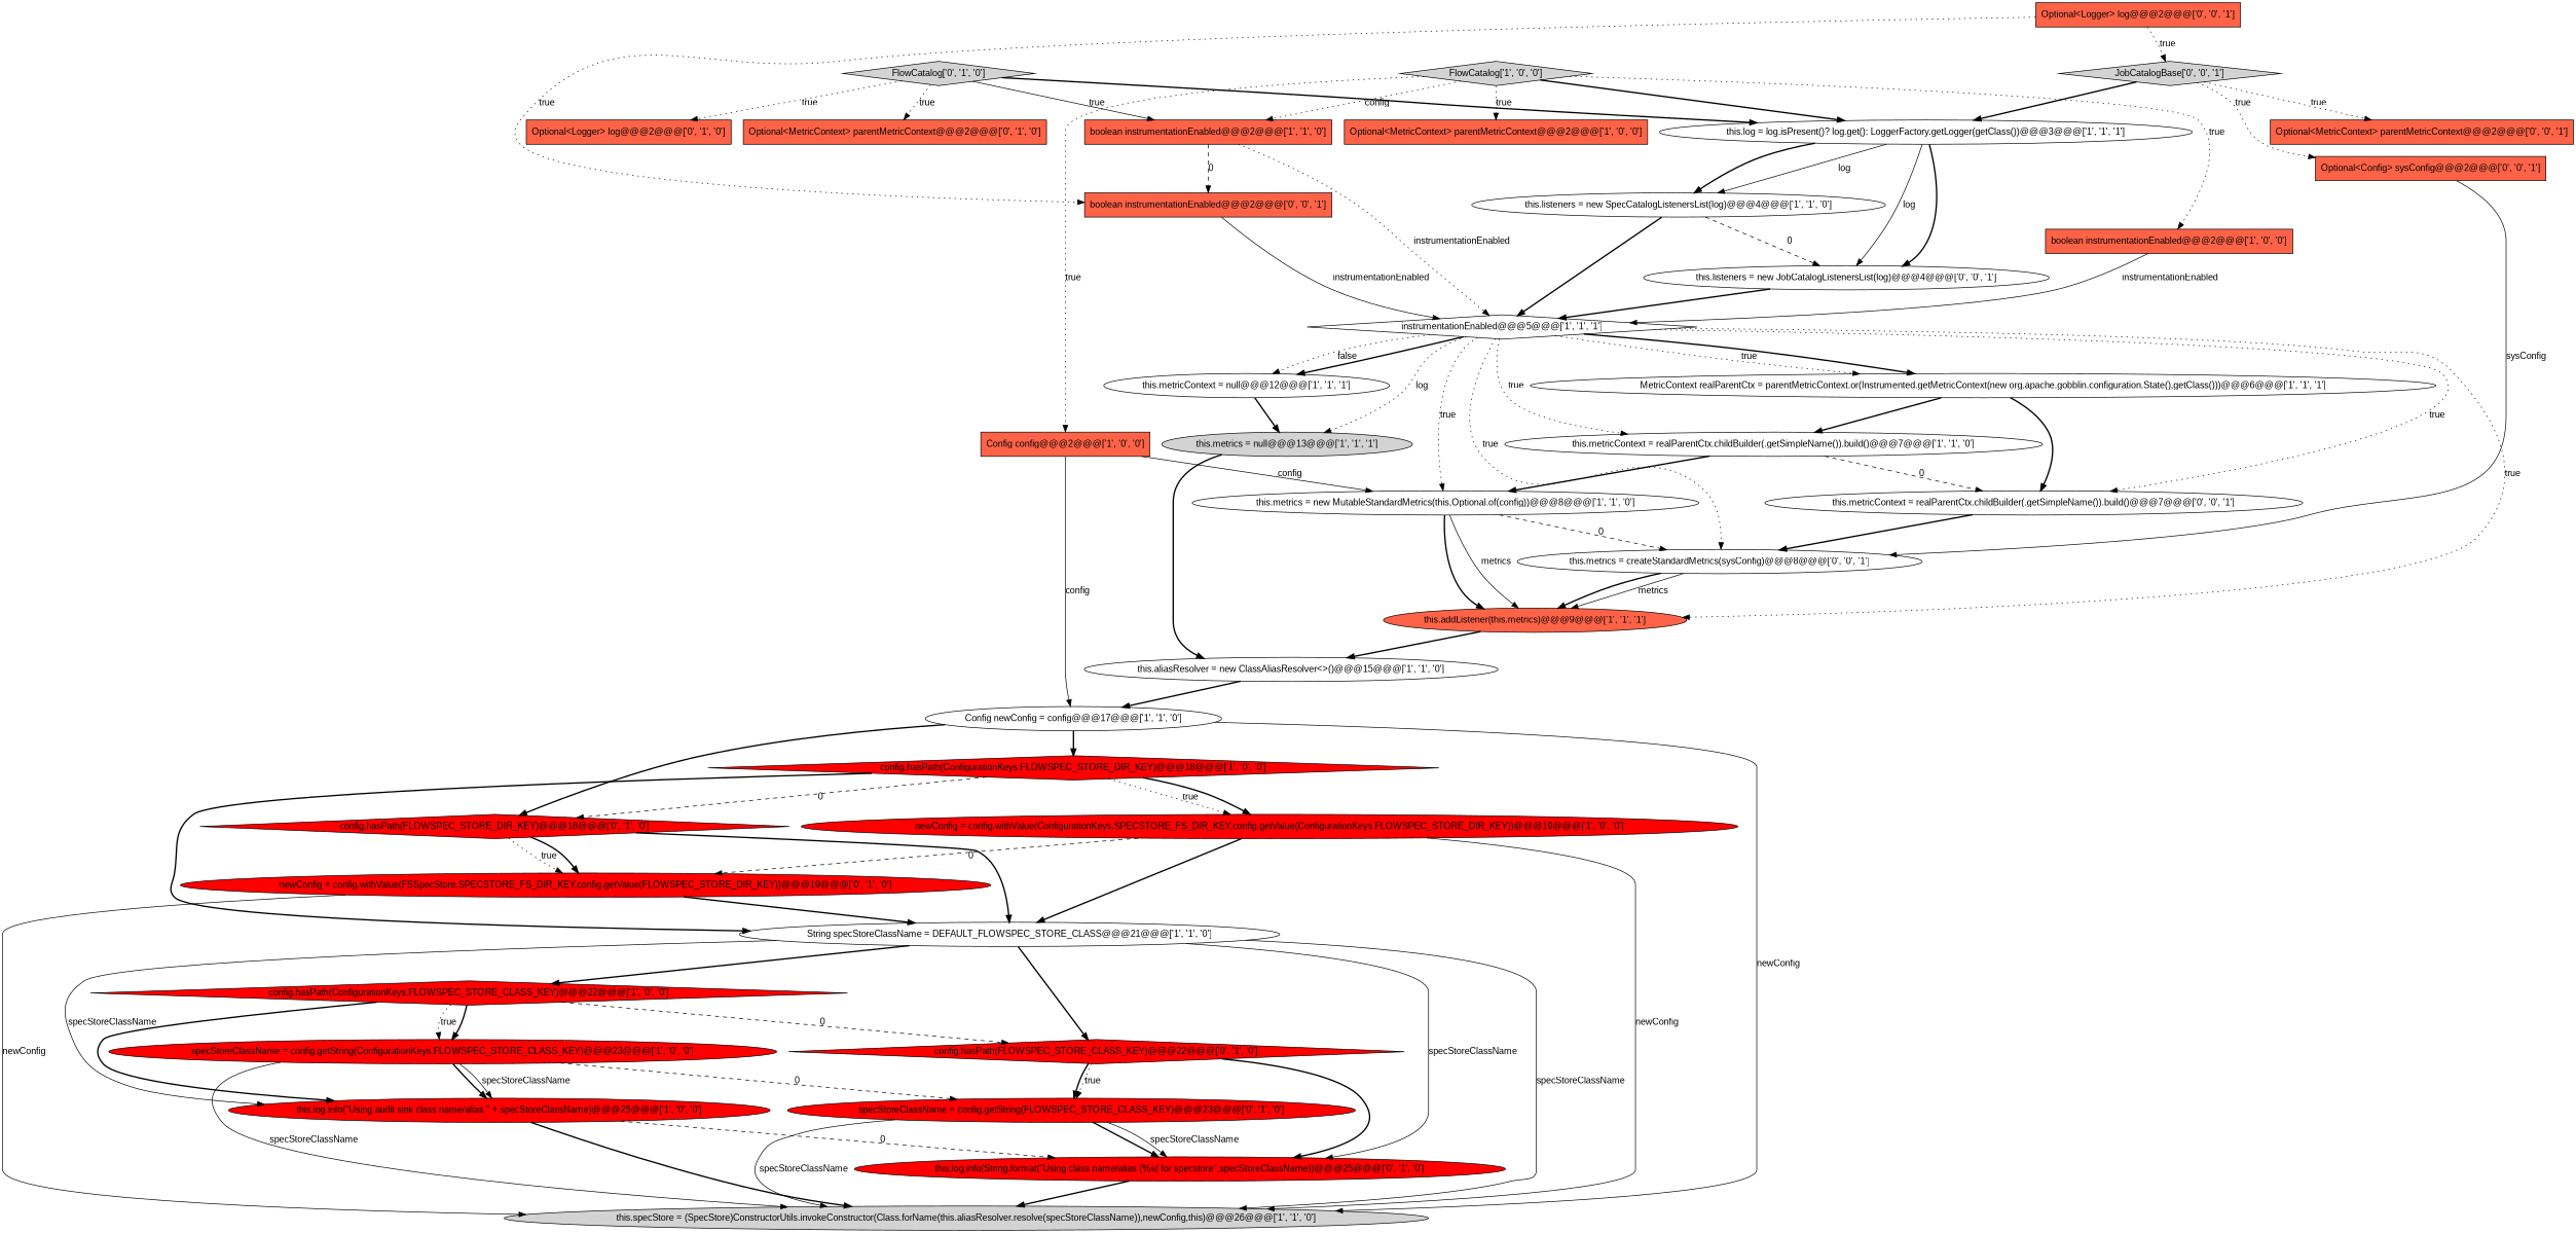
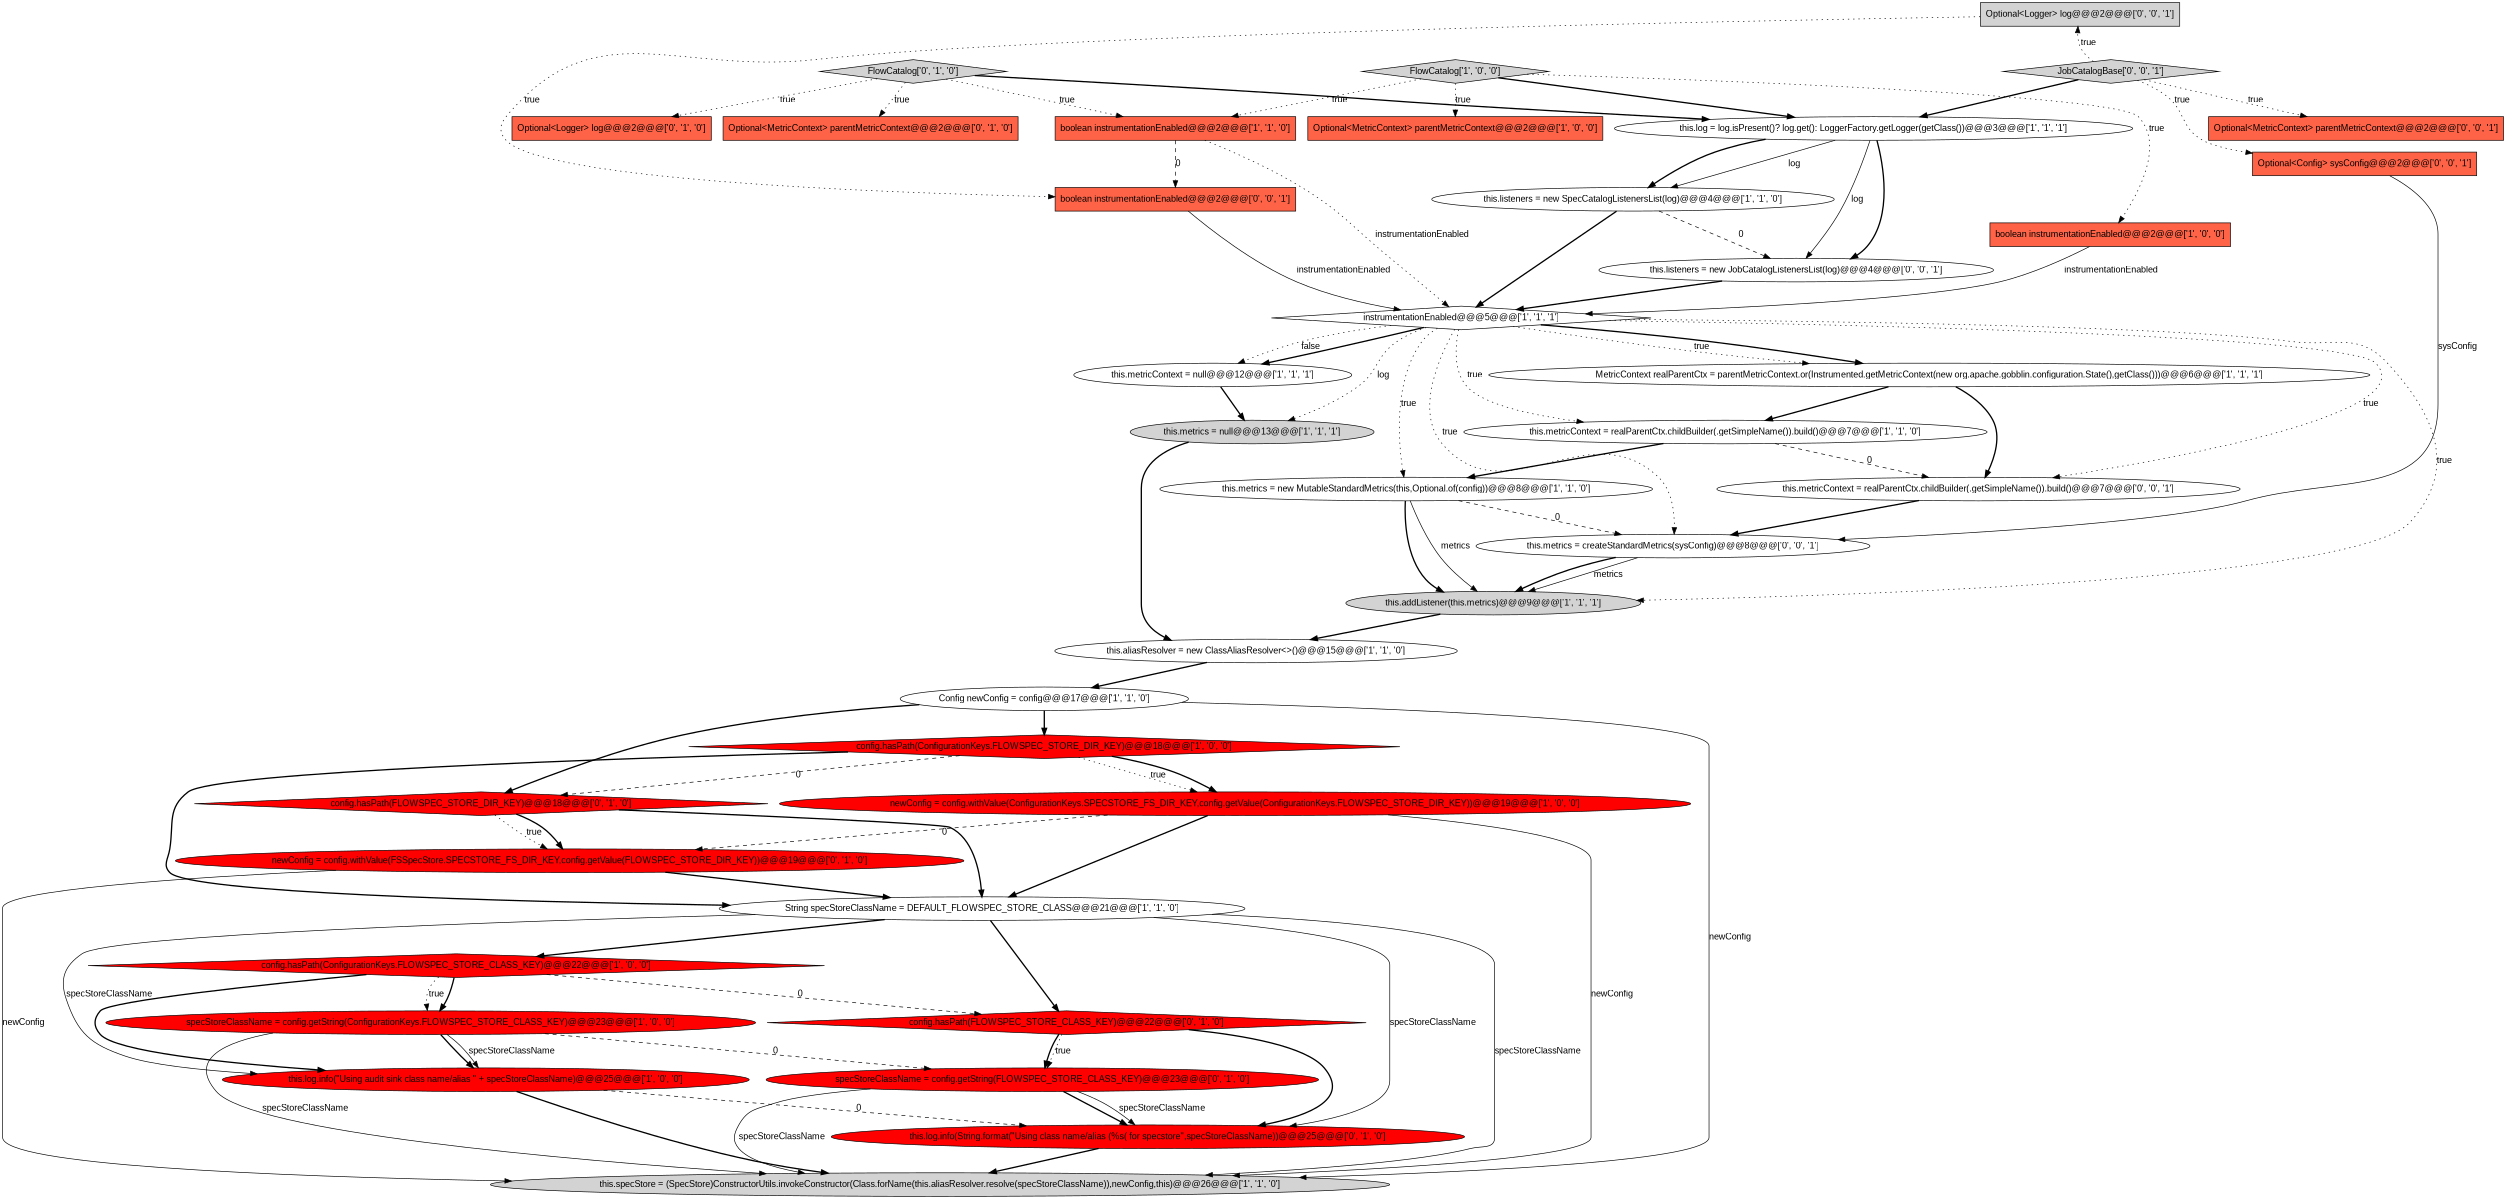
  digraph {
    fontname="Liberation Sans"
    node [fillcolor=white fontname="Liberation Sans" shape=ellipse style=filled]
    edge [fontname="Liberation Sans" style=bold]
    n1 [fillcolor=red label="specStoreClassName = config.getString(ConfigurationKeys.FLOWSPEC_STORE_CLASS_KEY)@@@23@@@['1', '0', '0']"]
    n2 [fillcolor=lightgray label="this.specStore = (SpecStore)ConstructorUtils.invokeConstructor(Class.forName(this.aliasResolver.resolve(specStoreClassName)),newConfig,this)@@@26@@@['1', '1', '0']"]
    n3 [fillcolor=red label="this.log.info(\"Using audit sink class name/alias \" + specStoreClassName)@@@25@@@['1', '0', '0']"]
    n4 [fillcolor=red label="specStoreClassName = config.getString(FLOWSPEC_STORE_CLASS_KEY)@@@23@@@['0', '1', '0']"]
    n5 [fillcolor=red label="this.log.info(String.format(\"Using class name/alias (%s( for specstore\",specStoreClassName))@@@25@@@['0', '1', '0']"]
    n6 [fillcolor=red label="config.hasPath(FLOWSPEC_STORE_CLASS_KEY)@@@22@@@['0', '1', '0']" shape=diamond]
    n7 [label="instrumentationEnabled@@@5@@@['1', '1', '1']" shape=diamond]
    n8 [fillcolor=lightgray label="this.metrics = null@@@13@@@['1', '1', '1']"]
    n9 [label="this.metricContext = realParentCtx.childBuilder(.getSimpleName()).build()@@@7@@@['1', '1', '0']"]
    n10 [label="this.metricContext = realParentCtx.childBuilder(.getSimpleName()).build()@@@7@@@['0', '0', '1']"]
    n11 [label="MetricContext realParentCtx = parentMetricContext.or(Instrumented.getMetricContext(new org.apache.gobblin.configuration.State(),getClass()))@@@6@@@['1', '1', '1']"]
-   n12 [fillcolor=tomato label="this.addListener(this.metrics)@@@9@@@['1', '1', '1']"]
+   n12 [fillcolor=lightgray label="this.addListener(this.metrics)@@@9@@@['1', '1', '1']"]
    n13 [label="this.metrics = createStandardMetrics(sysConfig)@@@8@@@['0', '0', '1']"]
    n14 [label="this.metrics = new MutableStandardMetrics(this,Optional.of(config))@@@8@@@['1', '1', '0']"]
    n15 [label="this.metricContext = null@@@12@@@['1', '1', '1']"]
    n16 [label="this.aliasResolver = new ClassAliasResolver<>()@@@15@@@['1', '1', '0']"]
    n17 [label="Config newConfig = config@@@17@@@['1', '1', '0']"]
    n18 [label="this.listeners = new JobCatalogListenersList(log)@@@4@@@['0', '0', '1']"]
    n19 [fillcolor=tomato label="Optional<MetricContext> parentMetricContext@@@2@@@['0', '0', '1']" shape=box]
    n20 [fillcolor=red label="config.hasPath(FLOWSPEC_STORE_DIR_KEY)@@@18@@@['0', '1', '0']" shape=diamond]
    n21 [fillcolor=red label="config.hasPath(ConfigurationKeys.FLOWSPEC_STORE_DIR_KEY)@@@18@@@['1', '0', '0']" shape=diamond]
    n22 [fillcolor=red label="newConfig = config.withValue(FSSpecStore.SPECSTORE_FS_DIR_KEY,config.getValue(FLOWSPEC_STORE_DIR_KEY))@@@19@@@['0', '1', '0']"]
    n23 [label="String specStoreClassName = DEFAULT_FLOWSPEC_STORE_CLASS@@@21@@@['1', '1', '0']"]
    n24 [fillcolor=red label="newConfig = config.withValue(ConfigurationKeys.SPECSTORE_FS_DIR_KEY,config.getValue(ConfigurationKeys.FLOWSPEC_STORE_DIR_KEY))@@@19@@@['1', '0', '0']"]
    n25 [fillcolor=red label="config.hasPath(ConfigurationKeys.FLOWSPEC_STORE_CLASS_KEY)@@@22@@@['1', '0', '0']" shape=diamond]
    n26 [label="this.log = log.isPresent()? log.get(): LoggerFactory.getLogger(getClass())@@@3@@@['1', '1', '1']"]
    n27 [label="this.listeners = new SpecCatalogListenersList(log)@@@4@@@['1', '1', '0']"]
    n28 [fillcolor=tomato label="boolean instrumentationEnabled@@@2@@@['0', '0', '1']" shape=box]
    n29 [fillcolor=tomato label="Optional<MetricContext> parentMetricContext@@@2@@@['0', '1', '0']" shape=box]
    n30 [fillcolor=lightgray label="FlowCatalog['0', '1', '0']" shape=diamond]
    n31 [fillcolor=tomato label="boolean instrumentationEnabled@@@2@@@['1', '1', '0']" shape=box]
    n32 [fillcolor=tomato label="Optional<Logger> log@@@2@@@['0', '1', '0']" shape=box]
    n33 [fillcolor=lightgray label="FlowCatalog['1', '0', '0']" shape=diamond]
    n34 [fillcolor=tomato label="boolean instrumentationEnabled@@@2@@@['1', '0', '0']" shape=box]
-   n35 [fillcolor=tomato label="Config config@@@2@@@['1', '0', '0']" shape=box]
    n36 [fillcolor=tomato label="Optional<MetricContext> parentMetricContext@@@2@@@['1', '0', '0']" shape=box]
    n37 [fillcolor=tomato label="Optional<Config> sysConfig@@@2@@@['0', '0', '1']" shape=box]
    n38 [fillcolor=lightgray label="JobCatalogBase['0', '0', '1']" shape=diamond]
-   n39 [fillcolor=tomato label="Optional<Logger> log@@@2@@@['0', '0', '1']" shape=box]
+   n39 [fillcolor=lightgray label="Optional<Logger> log@@@2@@@['0', '0', '1']" shape=box]
    n1 -> n2 [label=specStoreClassName style=solid]
    n1 -> n3
    n1 -> n3 [label=specStoreClassName style=solid]
    n1 -> n4 [label=0 style=dashed]
    n3 -> n2
    n3 -> n5 [label=0 style=dashed]
    n4 -> n2 [label=specStoreClassName style=solid]
    n4 -> n5
    n4 -> n5 [label=specStoreClassName style=solid]
    n5 -> n2
    n6 -> n4 [label=true style=dotted]
    n6 -> n4
    n6 -> n5
    n7 -> n8 [label=log style=dotted]
    n7 -> n9 [label=true style=dotted]
    n7 -> n10 [label=true style=dotted]
    n7 -> n11 [label=true style=dotted]
    n7 -> n11
    n7 -> n12 [label=true style=dotted]
    n7 -> n13 [label=true style=dotted]
    n7 -> n14 [label=true style=dotted]
    n7 -> n15 [label=false style=dotted]
    n7 -> n15
    n8 -> n16
    n9 -> n10 [label=0 style=dashed]
    n9 -> n14
    n10 -> n13
    n11 -> n9
    n11 -> n10
    n12 -> n16
    n13 -> n12 [label=metrics style=solid]
    n13 -> n12
    n14 -> n12
    n14 -> n12 [label=metrics style=solid]
    n14 -> n13 [label=0 style=dashed]
    n15 -> n8
    n16 -> n17
    n17 -> n2 [label=newConfig style=solid]
    n17 -> n20
    n17 -> n21
    n18 -> n7
    n20 -> n22 [label=true style=dotted]
    n20 -> n22
    n20 -> n23
    n21 -> n20 [label=0 style=dashed]
    n21 -> n23
    n21 -> n24 [label=true style=dotted]
    n21 -> n24
    n22 -> n2 [label=newConfig style=solid]
    n22 -> n23
    n23 -> n2 [label=specStoreClassName style=solid]
    n23 -> n3 [label=specStoreClassName style=solid]
    n23 -> n5 [label=specStoreClassName style=solid]
    n23 -> n6
    n23 -> n25
    n24 -> n2 [label=newConfig style=solid]
    n24 -> n22 [label=0 style=dashed]
    n24 -> n23
    n25 -> n1
    n25 -> n1 [label=true style=dotted]
    n25 -> n3
    n25 -> n6 [label=0 style=dashed]
    n26 -> n18
    n26 -> n18 [label=log style=solid]
    n26 -> n27 [label=log style=solid]
    n26 -> n27
    n27 -> n7
    n27 -> n18 [label=0 style=dashed]
    n28 -> n7 [label=instrumentationEnabled style=solid]
    n30 -> n26
    n30 -> n29 [label=true style=dotted]
-   n30 -> n31 [label=true style=solid]
+   n30 -> n31 [label=true style=dotted]
    n30 -> n32 [label=true style=dotted]
    n31 -> n7 [label=instrumentationEnabled style=dotted]
    n31 -> n28 [label=0 style=dashed]
    n33 -> n26
-   n33 -> n31 [label=config style=dotted]
+   n33 -> n31 [label=true style=dotted]
    n33 -> n34 [label=true style=dotted]
-   n33 -> n35 [label=true style=dotted]
    n33 -> n36 [label=true style=dotted]
    n34 -> n7 [label=instrumentationEnabled style=solid]
-   n35 -> n14 [label=config style=solid]
-   n35 -> n17 [label=config style=solid]
    n37 -> n13 [label=sysConfig style=solid]
    n38 -> n19 [label=true style=dotted]
    n38 -> n26
    n38 -> n37 [label=true style=dotted]
-   n39 -> n38 [label=true style=dotted]
+   n38 -> n39 [label=true style=dotted]
    n39 -> n28 [label=true style=dotted]
  }
